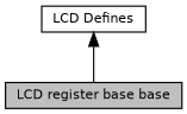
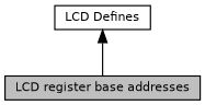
  digraph {
    rankdir=TB
    node [color=black fontname=Helvetica fontsize=10 shape=record style=filled]
-   n1 [fillcolor=grey75 fontcolor=black height=0.2 label="LCD register base base" width=0.4]
+   n1 [fillcolor=grey75 fontcolor=black height=0.2 label="LCD register base addresses" width=0.4]
    n2 [fillcolor=white height=0.2 label="LCD Defines" width=0.4]
    n2 -> n1 [dir=back fontname=Helvetica fontsize=10 labelfontname=Helvetica labelfontsize=10 shape=plaintext style=solid]
  }
